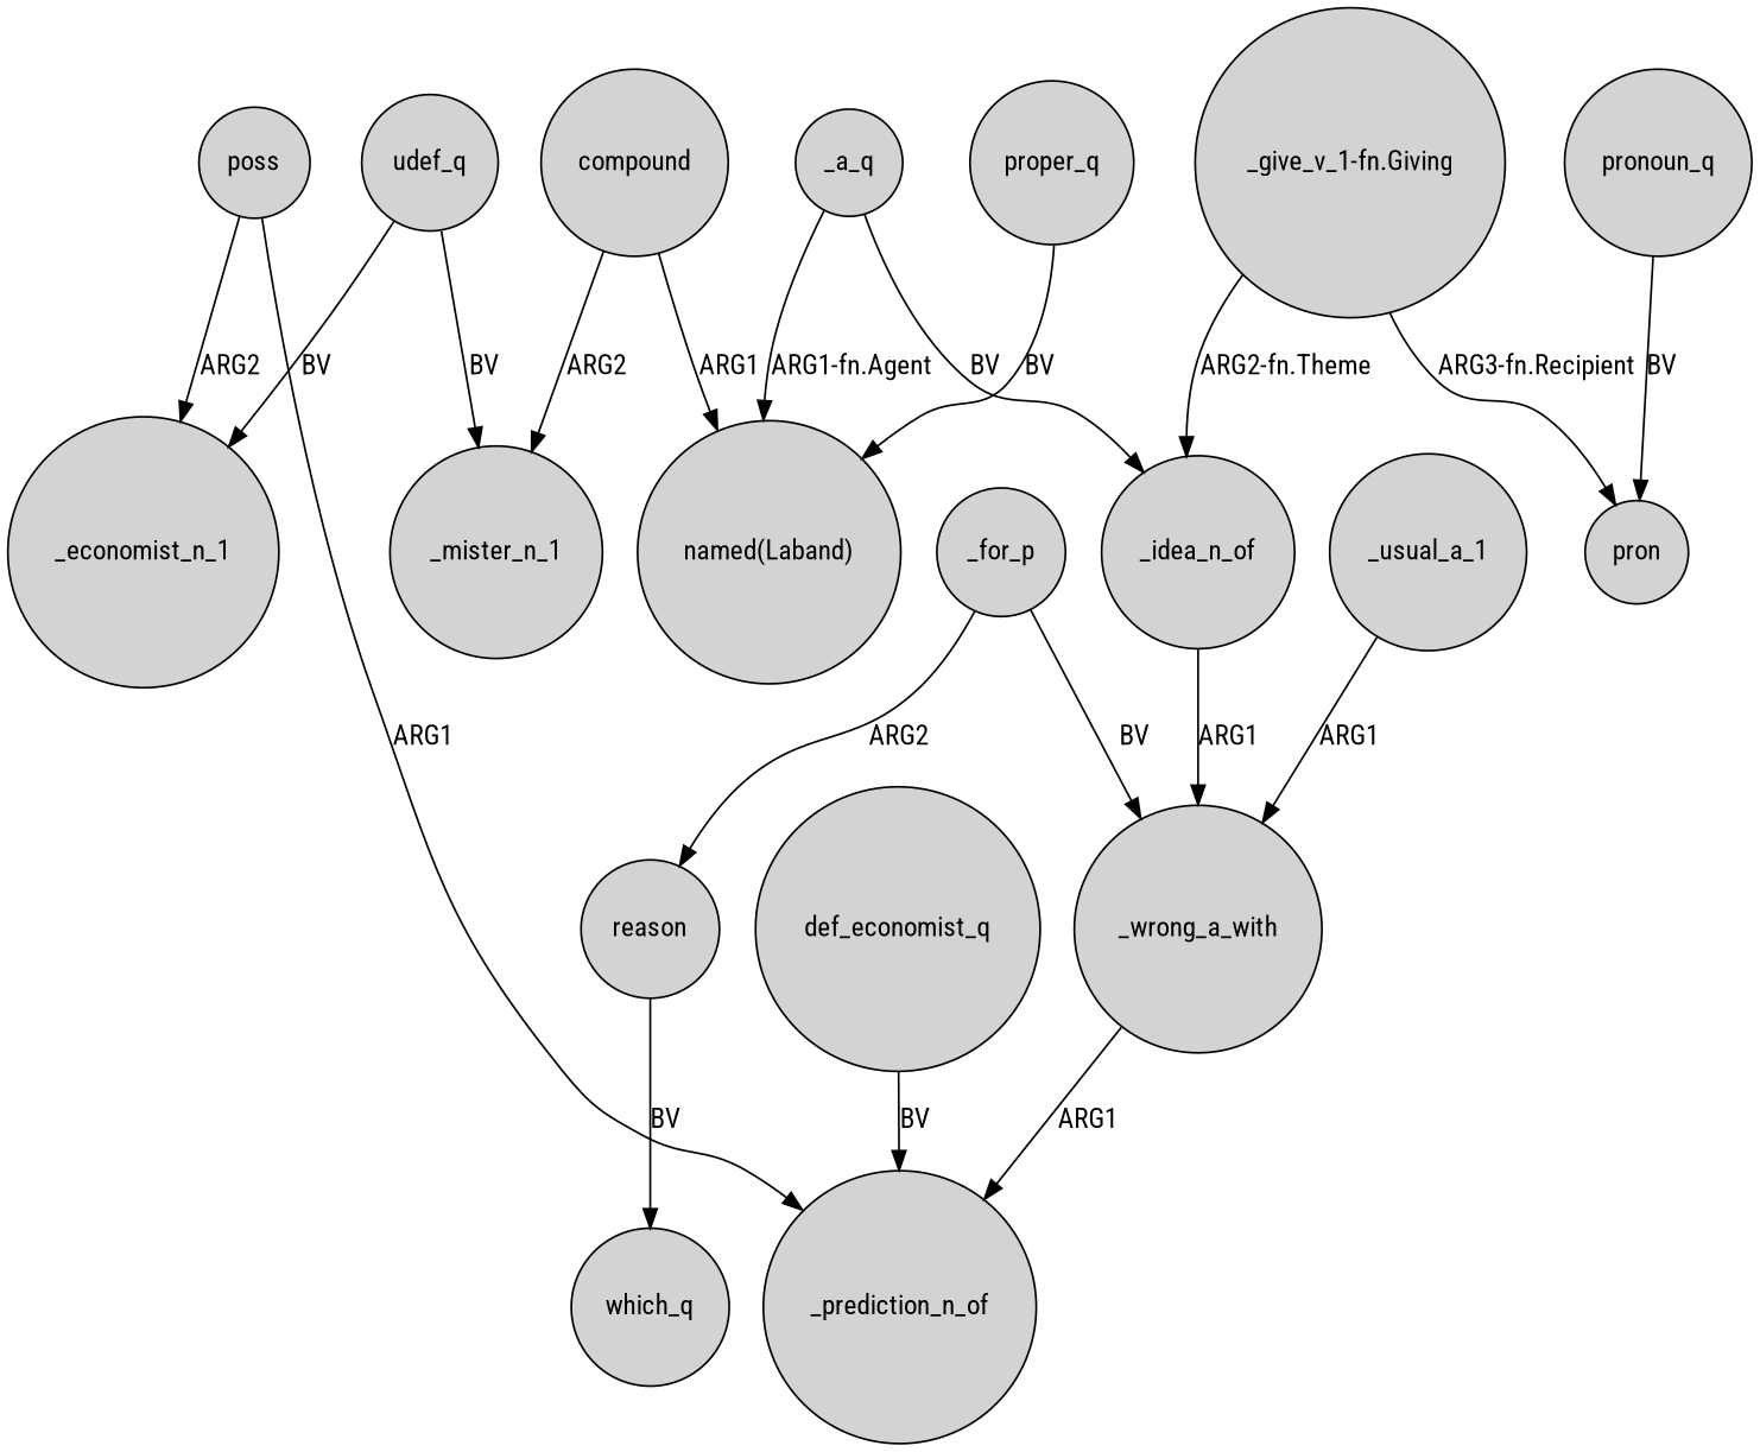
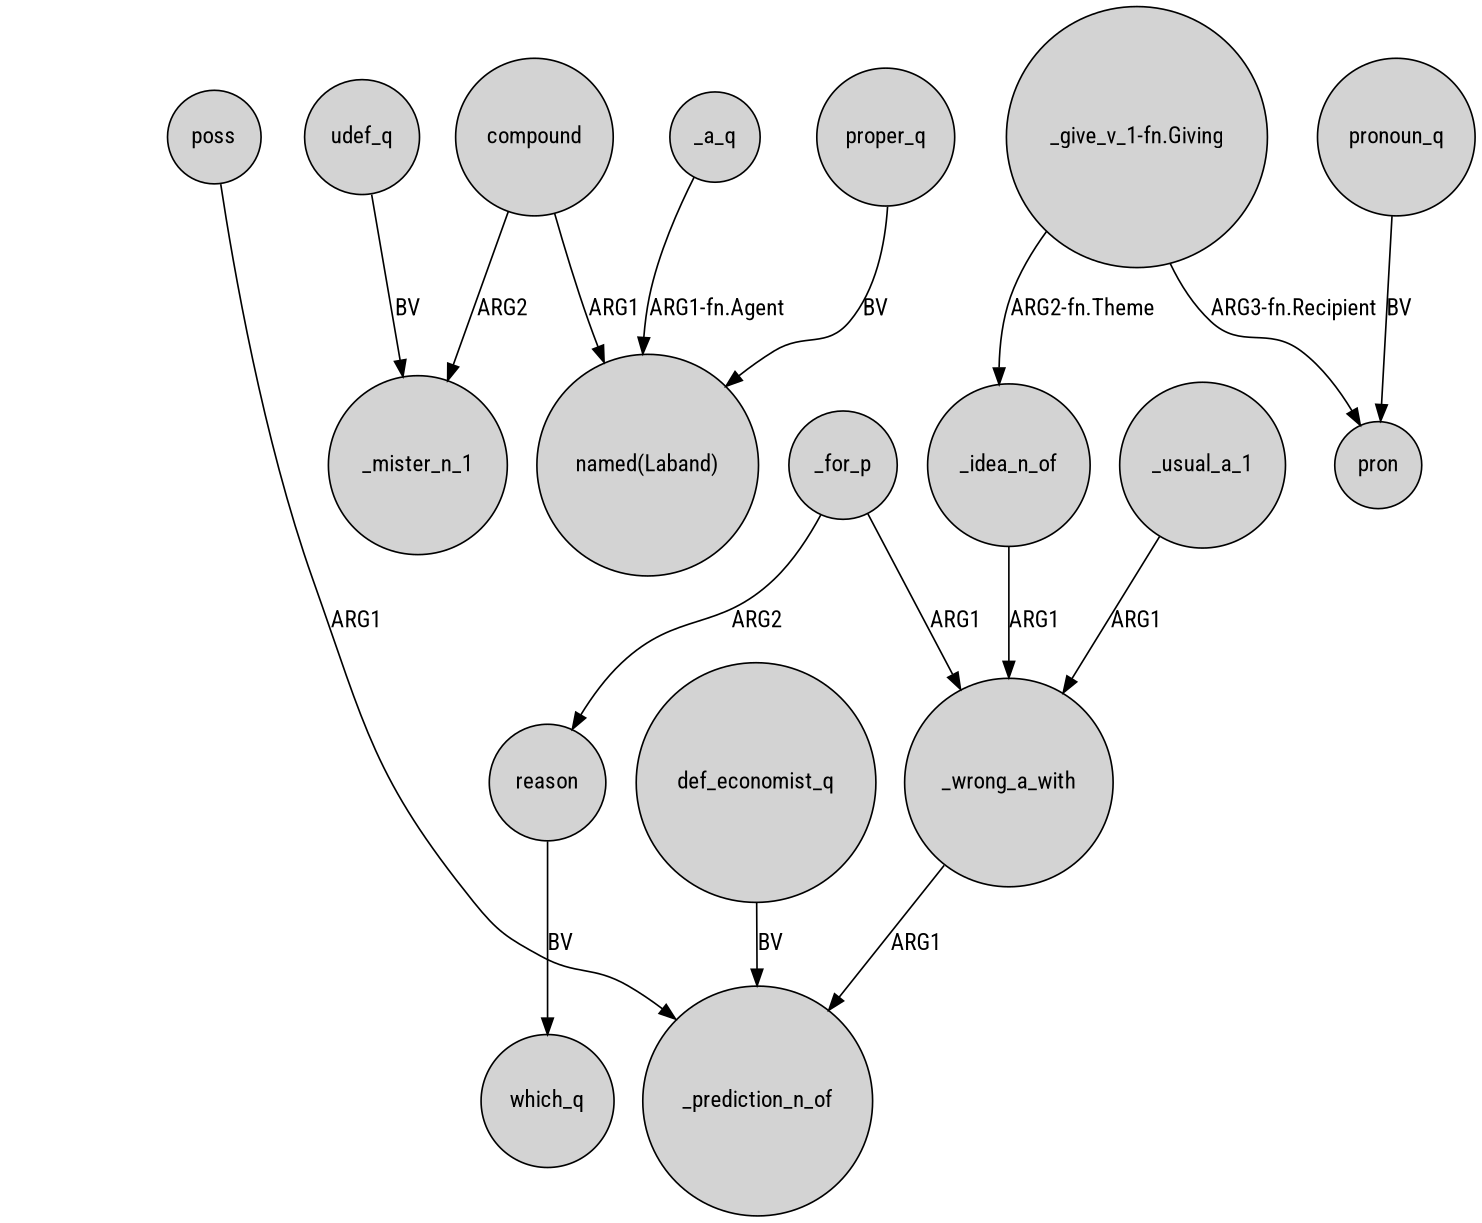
  digraph {
    fontname="Roboto Condensed"
    node [fontname="Roboto Condensed" shape=circle style=filled]
    edge [fontname="Roboto Condensed"]
    poss
-   _economist_n_1
    _prediction_n_of
    compound
    _mister_n_1
    "named(Laband)"
    _for_p
    reason
    _wrong_a_with
    which_q
    _a_q
    _idea_n_of
    proper_q
    udef_q
    n15 [label=def_economist_q]
    "_give_v_1-fn.Giving"
    pron
    _usual_a_1
    pronoun_q
-   poss -> _economist_n_1 [label=ARG2]
    poss -> _prediction_n_of [label=ARG1]
    compound -> _mister_n_1 [label=ARG2]
    compound -> "named(Laband)" [label=ARG1]
    _for_p -> reason [label=ARG2]
-   _for_p -> _wrong_a_with [label=BV]
+   _for_p -> _wrong_a_with [label=ARG1]
    reason -> which_q [label=BV]
    _wrong_a_with -> _prediction_n_of [label=ARG1]
    _a_q -> "named(Laband)" [label="ARG1-fn.Agent"]
-   _a_q -> _idea_n_of [label=BV]
    _idea_n_of -> _wrong_a_with [label=ARG1]
    proper_q -> "named(Laband)" [label=BV]
-   udef_q -> _economist_n_1 [label=BV]
    udef_q -> _mister_n_1 [label=BV]
    n15 -> _prediction_n_of [label=BV]
    "_give_v_1-fn.Giving" -> _idea_n_of [label="ARG2-fn.Theme"]
    "_give_v_1-fn.Giving" -> pron [label="ARG3-fn.Recipient"]
    _usual_a_1 -> _wrong_a_with [label=ARG1]
    pronoun_q -> pron [label=BV]
  }
